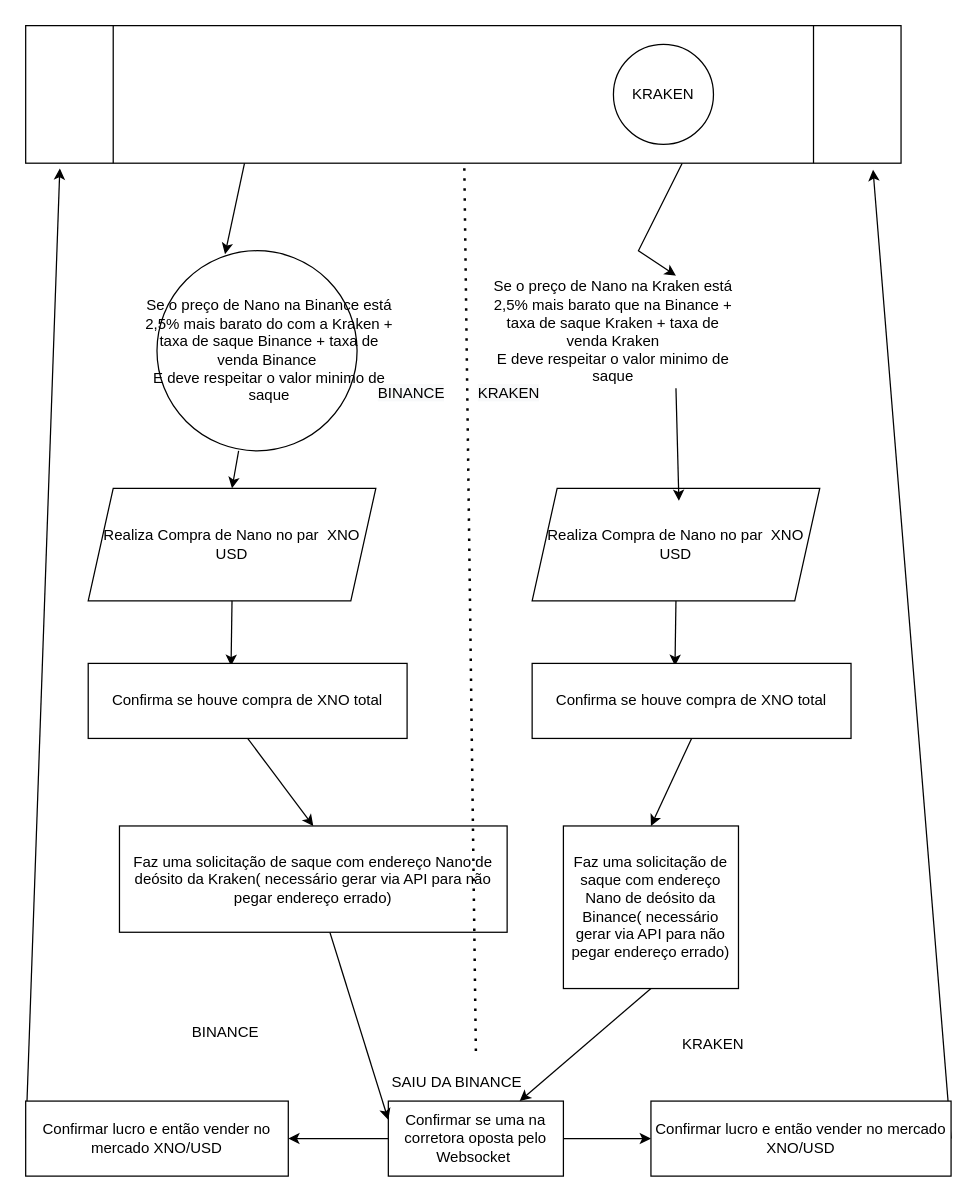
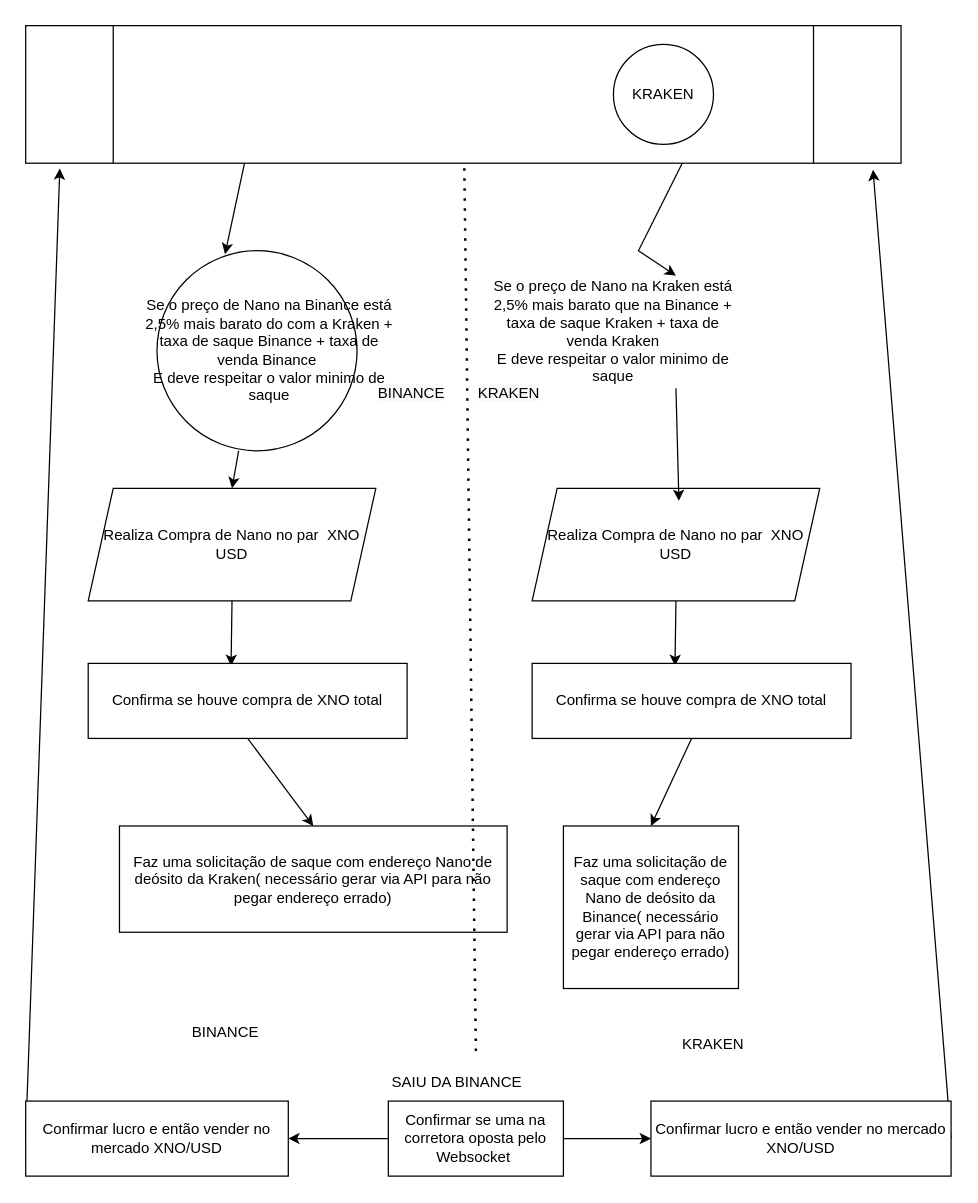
  <mxCell id="0" style=";html=1;" />
  <mxCell id="1" style=";html=1;" parent="0" />
  <mxCell id="2" style="edgeStyle=none;rounded=0;orthogonalLoop=1;jettySize=auto;html=1;exitX=0.75;exitY=1;exitDx=0;exitDy=0;" parent="1" source="4" edge="1"><mxGeometry relative="1" as="geometry"><mxPoint x="540" y="220" as="targetPoint" /><Array as="points"><mxPoint x="510" y="200" /></Array></mxGeometry></mxCell>
  <mxCell id="3" style="edgeStyle=none;rounded=0;orthogonalLoop=1;jettySize=auto;html=1;exitX=0.25;exitY=1;exitDx=0;exitDy=0;entryX=0.34;entryY=0.017;entryDx=0;entryDy=0;entryPerimeter=0;" parent="1" source="4" target="5" edge="1"><mxGeometry relative="1" as="geometry"><mxPoint x="230" y="220" as="targetPoint" /></mxGeometry></mxCell>
  <mxCell id="4" value="" style="shape=process;whiteSpace=wrap;html=1;backgroundOutline=1;" parent="1" vertex="1"><mxGeometry y="20" width="700" height="110" as="geometry" x="20" /></mxCell>
  <mxCell id="5" value="" style="ellipse;whiteSpace=wrap;html=1;aspect=fixed;" parent="1" vertex="1"><mxGeometry x="125" y="200" width="160" height="160" as="geometry" /></mxCell>
  <mxCell id="6" value="KRAKEN" style="ellipse;whiteSpace=wrap;html=1;aspect=fixed;" parent="1" vertex="1"><mxGeometry x="490" y="35" width="80" height="80" as="geometry" /></mxCell>
  <mxCell id="7" value="Se o preço de Nano na Kraken está 2,5% mais barato que na Binance + taxa de saque Kraken + taxa de venda Kraken&lt;br&gt;E deve respeitar o valor minimo de saque" style="text;html=1;strokeColor=none;fillColor=none;align=center;verticalAlign=middle;whiteSpace=wrap;rounded=0;" parent="1" vertex="1"><mxGeometry x="390" y="240" width="200" height="50" as="geometry" /></mxCell>
  <mxCell id="8" value="Se o preço de Nano na Binance está 2,5% mais barato do com a Kraken + taxa de saque Binance + taxa de venda Binance&amp;nbsp;&lt;br&gt;E deve respeitar o valor minimo de saque" style="text;html=1;strokeColor=none;fillColor=none;align=center;verticalAlign=middle;whiteSpace=wrap;rounded=0;" parent="1" vertex="1"><mxGeometry x="115" y="250" width="200" height="60" as="geometry" /></mxCell>
  <mxCell id="9" style="edgeStyle=none;rounded=0;orthogonalLoop=1;jettySize=auto;html=1;exitX=0.5;exitY=1;exitDx=0;exitDy=0;entryX=0.448;entryY=0.033;entryDx=0;entryDy=0;entryPerimeter=0;" parent="1" source="10" target="15" edge="1"><mxGeometry relative="1" as="geometry" /></mxCell>
  <mxCell id="10" value="Realiza Compra de Nano no par&amp;nbsp; XNO USD" style="shape=parallelogram;perimeter=parallelogramPerimeter;whiteSpace=wrap;html=1;fixedSize=1;" parent="1" vertex="1"><mxGeometry x="425" y="390" width="230" height="90" as="geometry" /></mxCell>
  <mxCell id="11" value="Realiza Compra de Nano no par&amp;nbsp; XNO USD" style="shape=parallelogram;perimeter=parallelogramPerimeter;whiteSpace=wrap;html=1;fixedSize=1;" parent="1" vertex="1"><mxGeometry x="70" y="390" width="230" height="90" as="geometry" /></mxCell>
  <mxCell id="12" value="" style="endArrow=classic;html=1;rounded=0;exitX=0.408;exitY=1;exitDx=0;exitDy=0;exitPerimeter=0;entryX=0.5;entryY=0;entryDx=0;entryDy=0;" parent="1" source="5" target="11" edge="1"><mxGeometry width="50" height="50" relative="1" as="geometry"><mxPoint x="370" y="350" as="sourcePoint" /><mxPoint x="420" y="300" as="targetPoint" /></mxGeometry></mxCell>
  <mxCell id="13" value="" style="endArrow=classic;html=1;rounded=0;exitX=0.408;exitY=1;exitDx=0;exitDy=0;exitPerimeter=0;entryX=0.5;entryY=0;entryDx=0;entryDy=0;" parent="1" edge="1"><mxGeometry width="50" height="50" relative="1" as="geometry"><mxPoint x="540" y="310" as="sourcePoint" /><mxPoint x="542.36" y="400" as="targetPoint" /></mxGeometry></mxCell>
  <mxCell id="14" style="edgeStyle=none;rounded=0;orthogonalLoop=1;jettySize=auto;html=1;exitX=0.5;exitY=1;exitDx=0;exitDy=0;entryX=0.5;entryY=0;entryDx=0;entryDy=0;" parent="1" source="15" target="17" edge="1"><mxGeometry relative="1" as="geometry" /></mxCell>
  <mxCell id="15" value="Confirma se houve compra de XNO total" style="rounded=0;whiteSpace=wrap;html=1;" parent="1" vertex="1"><mxGeometry x="425" y="530" width="255" height="60" as="geometry" /></mxCell>
- <mxCell id="16" style="edgeStyle=none;rounded=0;orthogonalLoop=1;jettySize=auto;html=1;exitX=0.5;exitY=1;exitDx=0;exitDy=0;" parent="1" source="17" target="21" edge="1"><mxGeometry relative="1" as="geometry" /></mxCell>
  <mxCell id="17" value="Faz uma solicitação de saque com endereço Nano de deósito da Binance( necessário gerar via API para não pegar endereço errado)" style="rounded=0;whiteSpace=wrap;html=1;" parent="1" vertex="1"><mxGeometry x="450" y="660" width="140" height="130" as="geometry" /></mxCell>
  <mxCell id="18" value="SAIU DA BINANCE" style="text;html=1;strokeColor=none;fillColor=none;align=center;verticalAlign=middle;whiteSpace=wrap;rounded=0;" parent="1" vertex="1"><mxGeometry x="305" y="850" width="120" height="30" as="geometry" /></mxCell>
  <mxCell id="19" style="edgeStyle=none;rounded=0;orthogonalLoop=1;jettySize=auto;html=1;entryX=1;entryY=0.5;entryDx=0;entryDy=0;" parent="1" source="21" target="23" edge="1"><mxGeometry relative="1" as="geometry" /></mxCell>
  <mxCell id="20" style="edgeStyle=none;rounded=0;orthogonalLoop=1;jettySize=auto;html=1;exitX=1;exitY=0.5;exitDx=0;exitDy=0;" parent="1" source="21" target="30" edge="1"><mxGeometry relative="1" as="geometry" /></mxCell>
  <mxCell id="21" value="Confirmar se uma na corretora oposta pelo Websocket&amp;nbsp;" style="rounded=0;whiteSpace=wrap;html=1;" parent="1" vertex="1"><mxGeometry x="310" y="880" width="140" height="60" as="geometry" /></mxCell>
  <mxCell id="22" style="edgeStyle=none;rounded=0;orthogonalLoop=1;jettySize=auto;html=1;exitX=0;exitY=0.5;exitDx=0;exitDy=0;entryX=0.039;entryY=1.038;entryDx=0;entryDy=0;entryPerimeter=0;" parent="1" source="23" target="4" edge="1"><mxGeometry relative="1" as="geometry"><mxPoint x="40" y="160" as="targetPoint" /></mxGeometry></mxCell>
  <mxCell id="23" value="Confirmar lucro e então vender no mercado XNO/USD" style="rounded=0;whiteSpace=wrap;html=1;" parent="1" vertex="1"><mxGeometry y="880" width="210" height="60" as="geometry" x="20" /></mxCell>
  <mxCell id="24" style="edgeStyle=none;rounded=0;orthogonalLoop=1;jettySize=auto;html=1;exitX=0.5;exitY=1;exitDx=0;exitDy=0;entryX=0.448;entryY=0.033;entryDx=0;entryDy=0;entryPerimeter=0;" parent="1" target="26" edge="1"><mxGeometry relative="1" as="geometry"><mxPoint x="185" y="480" as="sourcePoint" /></mxGeometry></mxCell>
  <mxCell id="25" style="edgeStyle=none;rounded=0;orthogonalLoop=1;jettySize=auto;html=1;exitX=0.5;exitY=1;exitDx=0;exitDy=0;entryX=0.5;entryY=0;entryDx=0;entryDy=0;" parent="1" source="26" target="28" edge="1"><mxGeometry relative="1" as="geometry" /></mxCell>
  <mxCell id="26" value="Confirma se houve compra de XNO total" style="rounded=0;whiteSpace=wrap;html=1;" parent="1" vertex="1"><mxGeometry x="70" y="530" width="255" height="60" as="geometry" /></mxCell>
- <mxCell id="27" style="edgeStyle=none;rounded=0;orthogonalLoop=1;jettySize=auto;html=1;entryX=0;entryY=0.25;entryDx=0;entryDy=0;" parent="1" source="28" target="21" edge="1"><mxGeometry relative="1" as="geometry" /></mxCell>
  <mxCell id="28" value="Faz uma solicitação de saque com endereço Nano de deósito da Kraken( necessário gerar via API para não pegar endereço errado)" style="rounded=0;whiteSpace=wrap;html=1;" parent="1" vertex="1"><mxGeometry x="95" y="660" width="310" height="85" as="geometry" /></mxCell>
  <mxCell id="29" style="edgeStyle=none;rounded=0;orthogonalLoop=1;jettySize=auto;html=1;exitX=1;exitY=0.5;exitDx=0;exitDy=0;entryX=0.968;entryY=1.048;entryDx=0;entryDy=0;entryPerimeter=0;" parent="1" source="30" target="4" edge="1"><mxGeometry relative="1" as="geometry"><mxPoint x="680" y="140" as="targetPoint" /></mxGeometry></mxCell>
  <mxCell id="30" value="Confirmar lucro e então vender no mercado XNO/USD" style="rounded=0;whiteSpace=wrap;html=1;" parent="1" vertex="1"><mxGeometry x="520" y="880" width="240" height="60" as="geometry" /></mxCell>
  <mxCell id="31" value="BINANCE" style="text;html=1;strokeColor=none;fillColor=none;align=center;verticalAlign=middle;whiteSpace=wrap;rounded=0;" parent="1" vertex="1"><mxGeometry x="150" y="810" width="60" height="30" as="geometry" /></mxCell>
  <mxCell id="32" value="KRAKEN" style="text;html=1;strokeColor=none;fillColor=none;align=center;verticalAlign=middle;whiteSpace=wrap;rounded=0;" parent="1" vertex="1"><mxGeometry x="540" y="820" width="60" height="30" as="geometry" /></mxCell>
  <mxCell id="33" value="" style="endArrow=none;dashed=1;html=1;dashPattern=1 3;strokeWidth=2;rounded=0;" parent="1" edge="1" target="4"><mxGeometry width="50" height="50" relative="1" as="geometry"><mxPoint x="380" y="840" as="sourcePoint" /><mxPoint x="380" y="140" as="targetPoint" /></mxGeometry></mxCell>
  <mxCell id="34" value="&lt;span style=&quot;color: rgb(0, 0, 0); font-family: Helvetica; font-size: 12px; font-style: normal; font-variant-ligatures: normal; font-variant-caps: normal; font-weight: 400; letter-spacing: normal; orphans: 2; text-align: center; text-indent: 0px; text-transform: none; widows: 2; word-spacing: 0px; -webkit-text-stroke-width: 0px; background-color: rgb(248, 249, 250); text-decoration-thickness: initial; text-decoration-style: initial; text-decoration-color: initial; float: none; display: inline !important;&quot;&gt;BINANCE&lt;/span&gt;" style="text;whiteSpace=wrap;html=1;" parent="1" vertex="1"><mxGeometry x="300" y="300" width="80" height="30" as="geometry" /></mxCell>
  <mxCell id="35" value="&lt;span style=&quot;color: rgb(0, 0, 0); font-family: Helvetica; font-size: 12px; font-style: normal; font-variant-ligatures: normal; font-variant-caps: normal; font-weight: 400; letter-spacing: normal; orphans: 2; text-align: center; text-indent: 0px; text-transform: none; widows: 2; word-spacing: 0px; -webkit-text-stroke-width: 0px; background-color: rgb(248, 249, 250); text-decoration-thickness: initial; text-decoration-style: initial; text-decoration-color: initial; float: none; display: inline !important;&quot;&gt;KRAKEN&lt;/span&gt;" style="text;whiteSpace=wrap;html=1;" parent="1" vertex="1"><mxGeometry x="380" y="300" width="70" height="30" as="geometry" /></mxCell>
